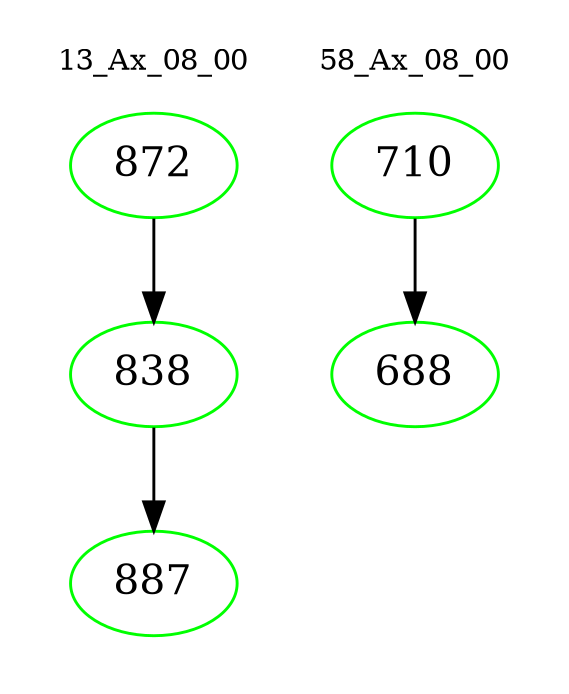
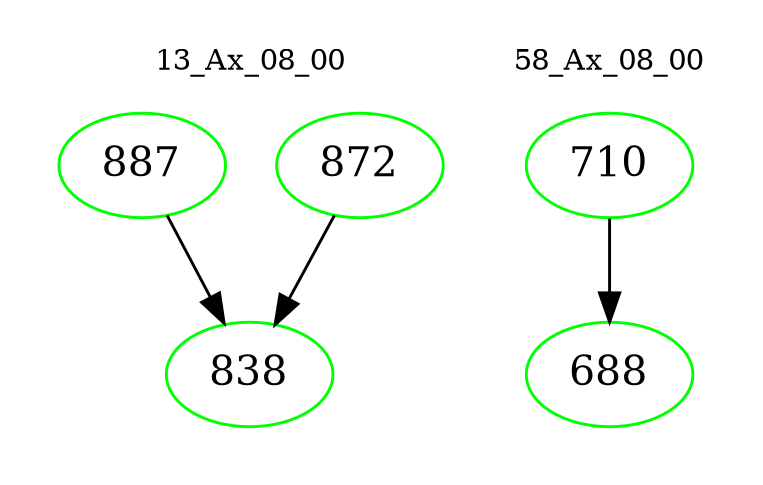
  digraph {
    node [color=green]
    edge [color=black]
    n1 [label=872]
    n2 [label=838]
    n3 [label=887]
    n4 [label=710]
    n5 [label=688]
    subgraph cluster_1 {
      color=white
      fontsize=10
      label="13_Ax_08_00"
      n1
      n2
      n3
    }
    subgraph cluster_2 {
      color=white
      fontsize=10
      label="58_Ax_08_00"
      n4
      n5
    }
    n1 -> n2
-   n2 -> n3
+   n3 -> n2
    n4 -> n5
  }
